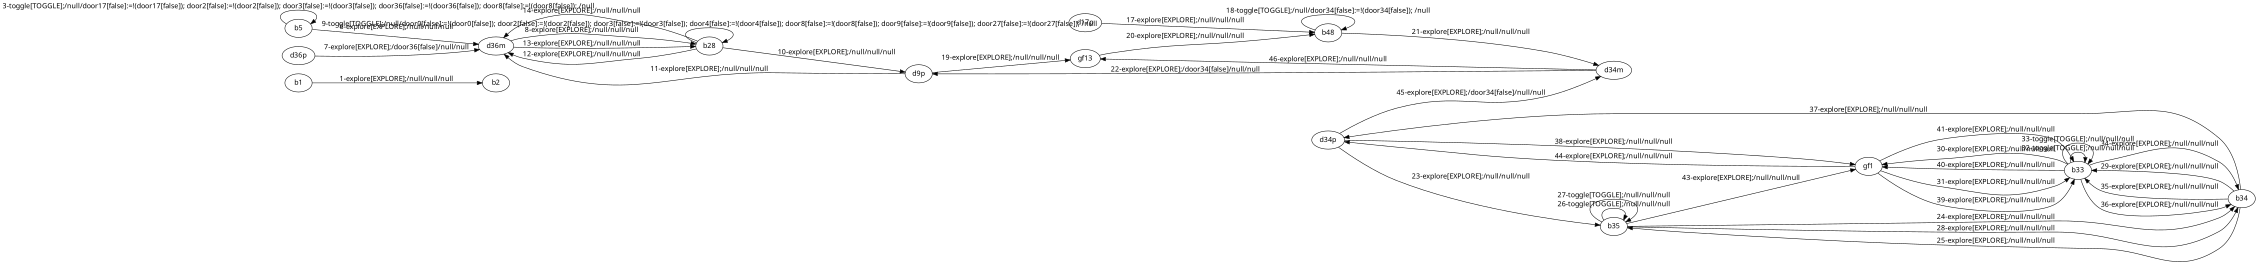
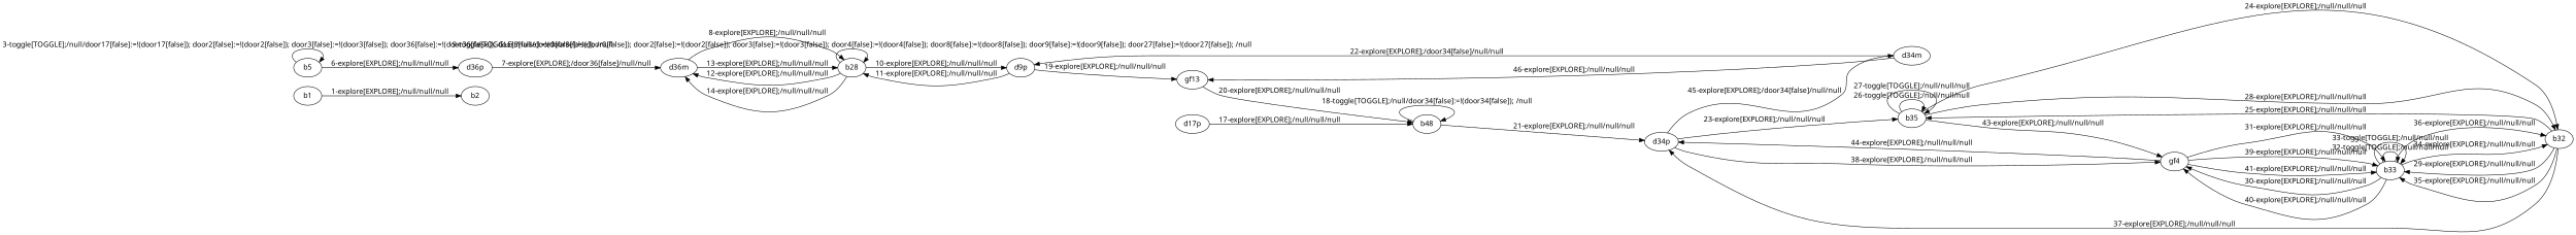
  digraph {
    fontname="Noto Sans"
    rankdir=LR
    node [fontname="Noto Sans"]
    edge [fontname="Noto Sans"]
    b1
    b2
    b5
    d36p
    d36m
    n6 [label=b28]
    d9p
    gf13
    d17p
    b48
    d34m
    d34p
    b35
-   gf1
-   b34
+   gf1 [label=gf4]
+   b34 [label=b32]
    b33
    b1 -> b2 [label="1-explore[EXPLORE];/null/null/null"]
    b5 -> b5 [label="3-toggle[TOGGLE];/null/door17[false]:=!(door17[false]); door2[false]:=!(door2[false]); door3[false]:=!(door3[false]); door36[false]:=!(door36[false]); door8[false]:=!(door8[false]); /null"]
-   b5 -> d36m [label="6-explore[EXPLORE];/null/null/null"]
+   b5 -> d36p [label="6-explore[EXPLORE];/null/null/null"]
    d36p -> d36m [label="7-explore[EXPLORE];/door36[false]/null/null"]
    d36m -> n6 [label="8-explore[EXPLORE];/null/null/null"]
    d36m -> n6 [label="13-explore[EXPLORE];/null/null/null"]
    n6 -> d36m [label="12-explore[EXPLORE];/null/null/null"]
    n6 -> d36m [label="14-explore[EXPLORE];/null/null/null"]
    n6 -> n6 [label="9-toggle[TOGGLE];/null/door0[false]:=!(door0[false]); door2[false]:=!(door2[false]); door3[false]:=!(door3[false]); door4[false]:=!(door4[false]); door8[false]:=!(door8[false]); door9[false]:=!(door9[false]); door27[false]:=!(door27[false]); /null"]
    n6 -> d9p [label="10-explore[EXPLORE];/null/null/null"]
-   d9p -> d36m [label="11-explore[EXPLORE];/null/null/null"]
+   d9p -> n6 [label="11-explore[EXPLORE];/null/null/null"]
    d9p -> gf13 [label="19-explore[EXPLORE];/null/null/null"]
    gf13 -> b48 [label="20-explore[EXPLORE];/null/null/null"]
    d17p -> b48 [label="17-explore[EXPLORE];/null/null/null"]
    b48 -> b48 [label="18-toggle[TOGGLE];/null/door34[false]:=!(door34[false]); /null"]
-   b48 -> d34m [label="21-explore[EXPLORE];/null/null/null"]
+   b48 -> d34p [label="21-explore[EXPLORE];/null/null/null"]
    d34m -> d9p [label="22-explore[EXPLORE];/door34[false]/null/null"]
    d34m -> gf13 [label="46-explore[EXPLORE];/null/null/null"]
    d34p -> d34m [label="45-explore[EXPLORE];/door34[false]/null/null"]
    d34p -> b35 [label="23-explore[EXPLORE];/null/null/null"]
    d34p -> gf1 [label="38-explore[EXPLORE];/null/null/null"]
    b35 -> b35 [label="26-toggle[TOGGLE];/null/null/null"]
    b35 -> b35 [label="27-toggle[TOGGLE];/null/null/null"]
    b35 -> gf1 [label="43-explore[EXPLORE];/null/null/null"]
    b35 -> b34 [label="24-explore[EXPLORE];/null/null/null"]
    b35 -> b34 [label="28-explore[EXPLORE];/null/null/null"]
    gf1 -> d34p [label="44-explore[EXPLORE];/null/null/null"]
    gf1 -> b33 [label="31-explore[EXPLORE];/null/null/null"]
    gf1 -> b33 [label="39-explore[EXPLORE];/null/null/null"]
    gf1 -> b33 [label="41-explore[EXPLORE];/null/null/null"]
    b34 -> d34p [label="37-explore[EXPLORE];/null/null/null"]
    b34 -> b35 [label="25-explore[EXPLORE];/null/null/null"]
    b34 -> b33 [label="29-explore[EXPLORE];/null/null/null"]
    b34 -> b33 [label="35-explore[EXPLORE];/null/null/null"]
    b33 -> gf1 [label="30-explore[EXPLORE];/null/null/null"]
    b33 -> gf1 [label="40-explore[EXPLORE];/null/null/null"]
    b33 -> b34 [label="34-explore[EXPLORE];/null/null/null"]
    b33 -> b34 [label="36-explore[EXPLORE];/null/null/null"]
    b33 -> b33 [label="32-toggle[TOGGLE];/null/null/null"]
    b33 -> b33 [label="33-toggle[TOGGLE];/null/null/null"]
  }
